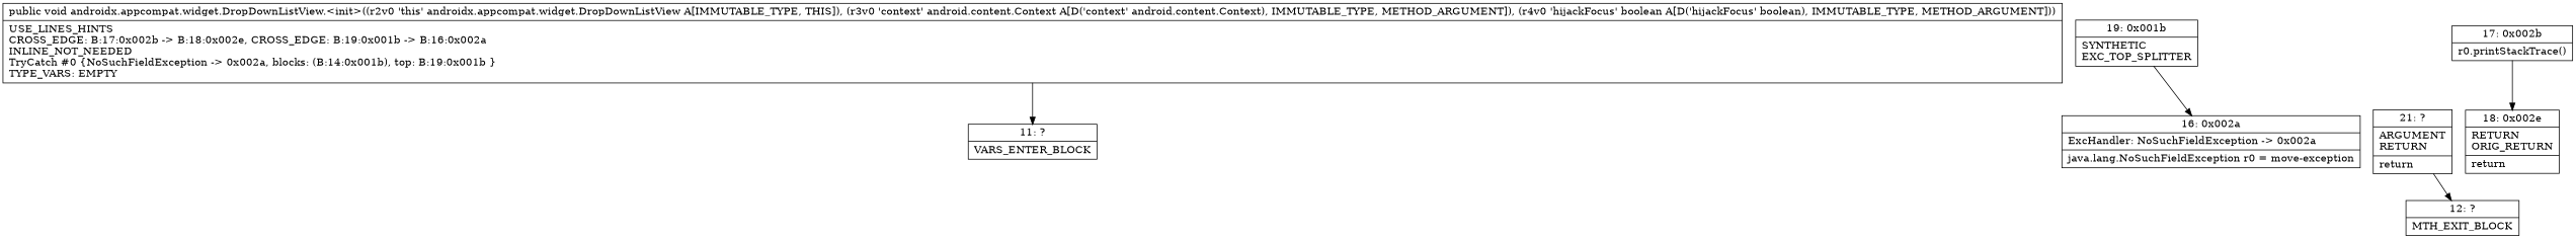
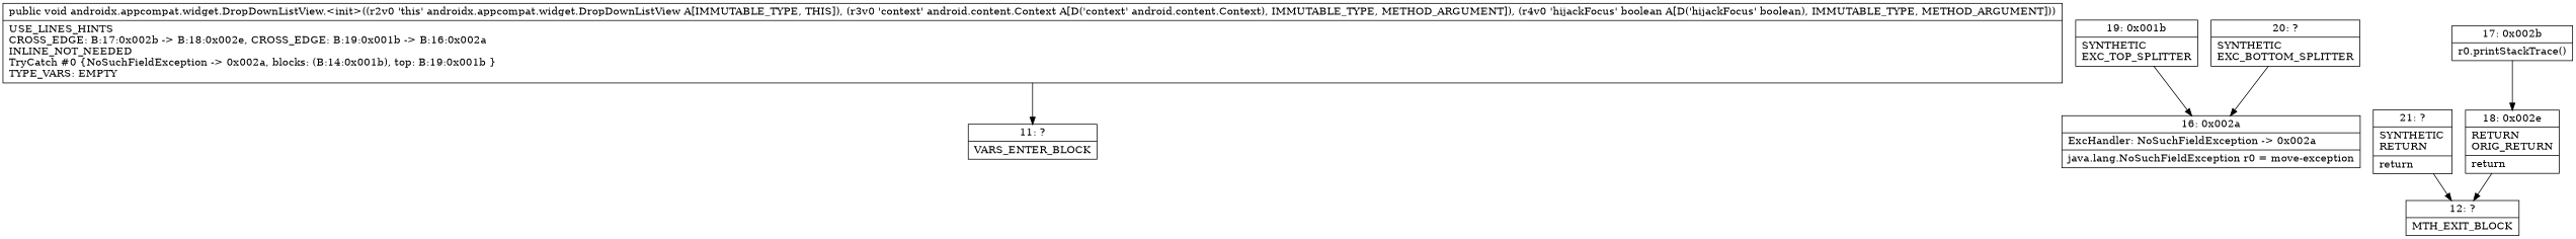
  digraph {
    node [shape=record]
    n1 [label="{11\:\ ?|VARS_ENTER_BLOCK\l}"]
    n2 [label="{19\:\ 0x001b|SYNTHETIC\lEXC_TOP_SPLITTER\l}"]
    n3 [label="{16\:\ 0x002a|ExcHandler: NoSuchFieldException \-\> 0x002a\l|java.lang.NoSuchFieldException r0 = move\-exception\l}"]
-   n5 [label="{21\:\ ?|ARGUMENT\lRETURN\l|return\l}"]
+   n4 [label="{20\:\ ?|SYNTHETIC\lEXC_BOTTOM_SPLITTER\l}"]
+   n5 [label="{21\:\ ?|SYNTHETIC\lRETURN\l|return\l}"]
    n6 [label="{12\:\ ?|MTH_EXIT_BLOCK\l}"]
    n7 [label="{17\:\ 0x002b|r0.printStackTrace()\l}"]
    n8 [label="{18\:\ 0x002e|RETURN\lORIG_RETURN\l|return\l}"]
    n9 [label="{public void androidx.appcompat.widget.DropDownListView.\<init\>((r2v0 'this' androidx.appcompat.widget.DropDownListView A[IMMUTABLE_TYPE, THIS]), (r3v0 'context' android.content.Context A[D('context' android.content.Context), IMMUTABLE_TYPE, METHOD_ARGUMENT]), (r4v0 'hijackFocus' boolean A[D('hijackFocus' boolean), IMMUTABLE_TYPE, METHOD_ARGUMENT]))  | USE_LINES_HINTS\lCROSS_EDGE: B:17:0x002b \-\> B:18:0x002e, CROSS_EDGE: B:19:0x001b \-\> B:16:0x002a\lINLINE_NOT_NEEDED\lTryCatch #0 \{NoSuchFieldException \-\> 0x002a, blocks: (B:14:0x001b), top: B:19:0x001b \}\lTYPE_VARS: EMPTY\l}"]
    n2 -> n3
+   n4 -> n3
    n5 -> n6
    n7 -> n8
+   n8 -> n6
    n9 -> n1
  }
